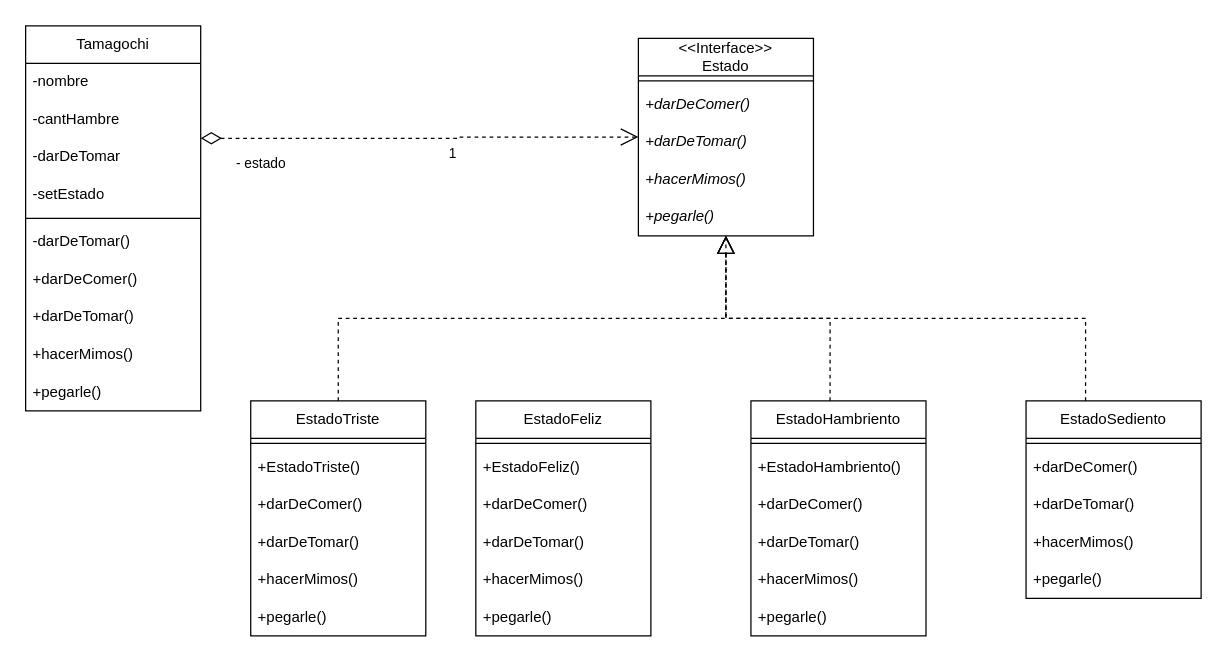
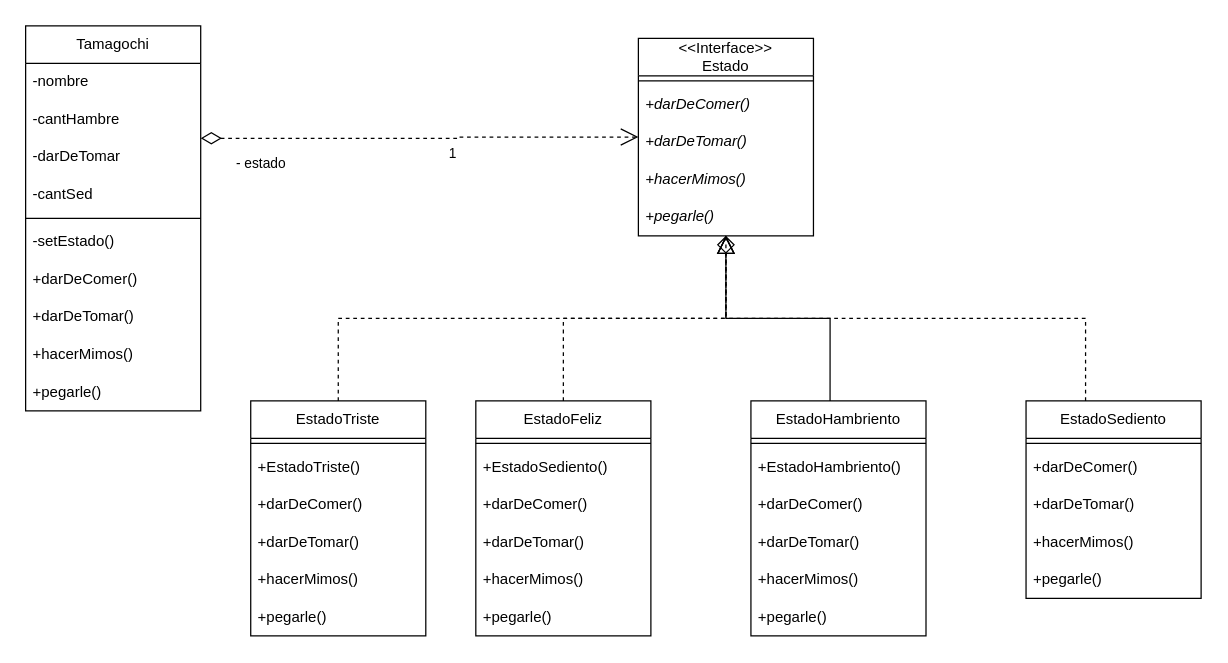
  <mxCell id="0" />
  <mxCell id="1" parent="0" />
  <mxCell id="2" value="&lt;div&gt;&amp;lt;&amp;lt;Interface&amp;gt;&amp;gt;&lt;/div&gt;Estado" style="swimlane;fontStyle=0;childLayout=stackLayout;horizontal=1;startSize=30;horizontalStack=0;resizeParent=1;resizeParentMax=0;resizeLast=0;collapsible=1;marginBottom=0;whiteSpace=wrap;html=1;" parent="1" vertex="1"><mxGeometry x="510" y="30" width="140" height="158" as="geometry" /></mxCell>
  <mxCell id="3" value="" style="line;strokeWidth=1;fillColor=none;align=left;verticalAlign=middle;spacingTop=-1;spacingLeft=3;spacingRight=3;rotatable=0;labelPosition=right;points=[];portConstraint=eastwest;strokeColor=inherit;" parent="2" vertex="1"><mxGeometry y="30" width="140" height="8" as="geometry" /></mxCell>
  <mxCell id="4" value="&lt;i&gt;+darDeComer()&lt;/i&gt;" style="text;strokeColor=none;fillColor=none;align=left;verticalAlign=middle;spacingLeft=4;spacingRight=4;overflow=hidden;points=[[0,0.5],[1,0.5]];portConstraint=eastwest;rotatable=0;whiteSpace=wrap;html=1;" parent="2" vertex="1"><mxGeometry y="38" width="140" height="30" as="geometry" /></mxCell>
  <mxCell id="5" value="&lt;i&gt;+darDeTomar()&lt;/i&gt;" style="text;strokeColor=none;fillColor=none;align=left;verticalAlign=middle;spacingLeft=4;spacingRight=4;overflow=hidden;points=[[0,0.5],[1,0.5]];portConstraint=eastwest;rotatable=0;whiteSpace=wrap;html=1;" parent="2" vertex="1"><mxGeometry y="68" width="140" height="30" as="geometry" /></mxCell>
  <mxCell id="6" value="&lt;i&gt;+hacerMimos()&lt;/i&gt;" style="text;strokeColor=none;fillColor=none;align=left;verticalAlign=middle;spacingLeft=4;spacingRight=4;overflow=hidden;points=[[0,0.5],[1,0.5]];portConstraint=eastwest;rotatable=0;whiteSpace=wrap;html=1;" parent="2" vertex="1"><mxGeometry y="98" width="140" height="30" as="geometry" /></mxCell>
  <mxCell id="7" value="&lt;i&gt;+pegarle()&lt;/i&gt;" style="text;strokeColor=none;fillColor=none;align=left;verticalAlign=middle;spacingLeft=4;spacingRight=4;overflow=hidden;points=[[0,0.5],[1,0.5]];portConstraint=eastwest;rotatable=0;whiteSpace=wrap;html=1;" parent="2" vertex="1"><mxGeometry y="128" width="140" height="30" as="geometry" /></mxCell>
  <mxCell id="8" value="Tamagochi" style="swimlane;fontStyle=0;childLayout=stackLayout;horizontal=1;startSize=30;horizontalStack=0;resizeParent=1;resizeParentMax=0;resizeLast=0;collapsible=1;marginBottom=0;whiteSpace=wrap;html=1;" parent="1" vertex="1"><mxGeometry x="20" y="20" width="140" height="308" as="geometry" /></mxCell>
  <mxCell id="9" value="-nombre" style="text;strokeColor=none;fillColor=none;align=left;verticalAlign=middle;spacingLeft=4;spacingRight=4;overflow=hidden;points=[[0,0.5],[1,0.5]];portConstraint=eastwest;rotatable=0;whiteSpace=wrap;html=1;" parent="8" vertex="1"><mxGeometry y="30" width="140" height="30" as="geometry" /></mxCell>
  <mxCell id="10" value="-cantHambre" style="text;strokeColor=none;fillColor=none;align=left;verticalAlign=middle;spacingLeft=4;spacingRight=4;overflow=hidden;points=[[0,0.5],[1,0.5]];portConstraint=eastwest;rotatable=0;whiteSpace=wrap;html=1;" parent="8" vertex="1"><mxGeometry y="60" width="140" height="30" as="geometry" /></mxCell>
  <mxCell id="11" value="-darDeTomar" style="text;strokeColor=none;fillColor=none;align=left;verticalAlign=middle;spacingLeft=4;spacingRight=4;overflow=hidden;points=[[0,0.5],[1,0.5]];portConstraint=eastwest;rotatable=0;whiteSpace=wrap;html=1;" parent="8" vertex="1"><mxGeometry y="90" width="140" height="30" as="geometry" /></mxCell>
- <mxCell id="12" value="-setEstado" style="text;strokeColor=none;fillColor=none;align=left;verticalAlign=middle;spacingLeft=4;spacingRight=4;overflow=hidden;points=[[0,0.5],[1,0.5]];portConstraint=eastwest;rotatable=0;whiteSpace=wrap;html=1;" parent="8" vertex="1"><mxGeometry y="120" width="140" height="30" as="geometry" /></mxCell>
+ <mxCell id="12" value="-cantSed" style="text;strokeColor=none;fillColor=none;align=left;verticalAlign=middle;spacingLeft=4;spacingRight=4;overflow=hidden;points=[[0,0.5],[1,0.5]];portConstraint=eastwest;rotatable=0;whiteSpace=wrap;html=1;" parent="8" vertex="1"><mxGeometry y="120" width="140" height="30" as="geometry" /></mxCell>
  <mxCell id="13" value="" style="line;strokeWidth=1;fillColor=none;align=left;verticalAlign=middle;spacingTop=-1;spacingLeft=3;spacingRight=3;rotatable=0;labelPosition=right;points=[];portConstraint=eastwest;strokeColor=inherit;" parent="8" vertex="1"><mxGeometry y="150" width="140" height="8" as="geometry" /></mxCell>
- <mxCell id="14" value="&lt;span style=&quot;text-align: center;&quot;&gt;-darDeTomar()&lt;/span&gt;" style="text;strokeColor=none;fillColor=none;align=left;verticalAlign=middle;spacingLeft=4;spacingRight=4;overflow=hidden;points=[[0,0.5],[1,0.5]];portConstraint=eastwest;rotatable=0;whiteSpace=wrap;html=1;" parent="8" vertex="1"><mxGeometry y="158" width="140" height="30" as="geometry" /></mxCell>
+ <mxCell id="14" value="&lt;span style=&quot;text-align: center;&quot;&gt;-setEstado()&lt;/span&gt;" style="text;strokeColor=none;fillColor=none;align=left;verticalAlign=middle;spacingLeft=4;spacingRight=4;overflow=hidden;points=[[0,0.5],[1,0.5]];portConstraint=eastwest;rotatable=0;whiteSpace=wrap;html=1;" parent="8" vertex="1"><mxGeometry y="158" width="140" height="30" as="geometry" /></mxCell>
  <mxCell id="15" value="+darDeComer()" style="text;strokeColor=none;fillColor=none;align=left;verticalAlign=middle;spacingLeft=4;spacingRight=4;overflow=hidden;points=[[0,0.5],[1,0.5]];portConstraint=eastwest;rotatable=0;whiteSpace=wrap;html=1;" parent="8" vertex="1"><mxGeometry y="188" width="140" height="30" as="geometry" /></mxCell>
  <mxCell id="16" value="+darDeTomar()" style="text;strokeColor=none;fillColor=none;align=left;verticalAlign=middle;spacingLeft=4;spacingRight=4;overflow=hidden;points=[[0,0.5],[1,0.5]];portConstraint=eastwest;rotatable=0;whiteSpace=wrap;html=1;" parent="8" vertex="1"><mxGeometry y="218" width="140" height="30" as="geometry" /></mxCell>
  <mxCell id="17" value="+hacerMimos()" style="text;strokeColor=none;fillColor=none;align=left;verticalAlign=middle;spacingLeft=4;spacingRight=4;overflow=hidden;points=[[0,0.5],[1,0.5]];portConstraint=eastwest;rotatable=0;whiteSpace=wrap;html=1;" parent="8" vertex="1"><mxGeometry y="248" width="140" height="30" as="geometry" /></mxCell>
  <mxCell id="18" value="+pegarle()" style="text;strokeColor=none;fillColor=none;align=left;verticalAlign=middle;spacingLeft=4;spacingRight=4;overflow=hidden;points=[[0,0.5],[1,0.5]];portConstraint=eastwest;rotatable=0;whiteSpace=wrap;html=1;" parent="8" vertex="1"><mxGeometry y="278" width="140" height="30" as="geometry" /></mxCell>
  <mxCell id="19" value="- estado" style="endArrow=open;html=1;endSize=12;startArrow=diamondThin;startSize=14;startFill=0;edgeStyle=orthogonalEdgeStyle;rounded=0;dashed=1;" parent="1" source="8" target="2" edge="1"><mxGeometry x="-0.725" y="-20" relative="1" as="geometry"><mxPoint x="250" y="110" as="sourcePoint" /><mxPoint x="430" y="130" as="targetPoint" /><Array as="points"><mxPoint x="365" y="110" /><mxPoint x="365" y="109" /></Array><mxPoint as="offset" /></mxGeometry></mxCell>
  <mxCell id="20" value="1" style="edgeLabel;resizable=0;html=1;align=right;verticalAlign=top;" parent="19" connectable="0" vertex="1"><mxGeometry x="1" relative="1" as="geometry"><mxPoint x="-145" as="offset" /></mxGeometry></mxCell>
  <mxCell id="21" value="&lt;div&gt;&lt;span style=&quot;background-color: initial;&quot;&gt;EstadoTriste&lt;/span&gt;&lt;br&gt;&lt;/div&gt;" style="swimlane;fontStyle=0;childLayout=stackLayout;horizontal=1;startSize=30;horizontalStack=0;resizeParent=1;resizeParentMax=0;resizeLast=0;collapsible=1;marginBottom=0;whiteSpace=wrap;html=1;" parent="1" vertex="1"><mxGeometry x="200" y="320" width="140" height="188" as="geometry" /></mxCell>
  <mxCell id="22" value="" style="line;strokeWidth=1;fillColor=none;align=left;verticalAlign=middle;spacingTop=-1;spacingLeft=3;spacingRight=3;rotatable=0;labelPosition=right;points=[];portConstraint=eastwest;strokeColor=inherit;" parent="21" vertex="1"><mxGeometry y="30" width="140" height="8" as="geometry" /></mxCell>
  <mxCell id="23" value="&lt;span style=&quot;text-align: center;&quot;&gt;+EstadoTriste()&lt;/span&gt;" style="text;strokeColor=none;fillColor=none;align=left;verticalAlign=middle;spacingLeft=4;spacingRight=4;overflow=hidden;points=[[0,0.5],[1,0.5]];portConstraint=eastwest;rotatable=0;whiteSpace=wrap;html=1;" parent="21" vertex="1"><mxGeometry y="38" width="140" height="30" as="geometry" /></mxCell>
  <mxCell id="24" value="+darDeComer()" style="text;strokeColor=none;fillColor=none;align=left;verticalAlign=middle;spacingLeft=4;spacingRight=4;overflow=hidden;points=[[0,0.5],[1,0.5]];portConstraint=eastwest;rotatable=0;whiteSpace=wrap;html=1;" parent="21" vertex="1"><mxGeometry y="68" width="140" height="30" as="geometry" /></mxCell>
  <mxCell id="25" value="+darDeTomar()" style="text;strokeColor=none;fillColor=none;align=left;verticalAlign=middle;spacingLeft=4;spacingRight=4;overflow=hidden;points=[[0,0.5],[1,0.5]];portConstraint=eastwest;rotatable=0;whiteSpace=wrap;html=1;" parent="21" vertex="1"><mxGeometry y="98" width="140" height="30" as="geometry" /></mxCell>
  <mxCell id="26" value="+hacerMimos()" style="text;strokeColor=none;fillColor=none;align=left;verticalAlign=middle;spacingLeft=4;spacingRight=4;overflow=hidden;points=[[0,0.5],[1,0.5]];portConstraint=eastwest;rotatable=0;whiteSpace=wrap;html=1;" parent="21" vertex="1"><mxGeometry y="128" width="140" height="30" as="geometry" /></mxCell>
  <mxCell id="27" value="+pegarle()" style="text;strokeColor=none;fillColor=none;align=left;verticalAlign=middle;spacingLeft=4;spacingRight=4;overflow=hidden;points=[[0,0.5],[1,0.5]];portConstraint=eastwest;rotatable=0;whiteSpace=wrap;html=1;" parent="21" vertex="1"><mxGeometry y="158" width="140" height="30" as="geometry" /></mxCell>
  <mxCell id="28" value="&lt;div&gt;&lt;span style=&quot;background-color: initial;&quot;&gt;EstadoFeliz&lt;/span&gt;&lt;br&gt;&lt;/div&gt;" style="swimlane;fontStyle=0;childLayout=stackLayout;horizontal=1;startSize=30;horizontalStack=0;resizeParent=1;resizeParentMax=0;resizeLast=0;collapsible=1;marginBottom=0;whiteSpace=wrap;html=1;" parent="1" vertex="1"><mxGeometry x="380" y="320" width="140" height="188" as="geometry" /></mxCell>
  <mxCell id="29" value="" style="line;strokeWidth=1;fillColor=none;align=left;verticalAlign=middle;spacingTop=-1;spacingLeft=3;spacingRight=3;rotatable=0;labelPosition=right;points=[];portConstraint=eastwest;strokeColor=inherit;" parent="28" vertex="1"><mxGeometry y="30" width="140" height="8" as="geometry" /></mxCell>
- <mxCell id="30" value="&lt;span style=&quot;text-align: center;&quot;&gt;+EstadoFeliz()&lt;/span&gt;" style="text;strokeColor=none;fillColor=none;align=left;verticalAlign=middle;spacingLeft=4;spacingRight=4;overflow=hidden;points=[[0,0.5],[1,0.5]];portConstraint=eastwest;rotatable=0;whiteSpace=wrap;html=1;" parent="28" vertex="1"><mxGeometry y="38" width="140" height="30" as="geometry" /></mxCell>
+ <mxCell id="30" value="&lt;span style=&quot;text-align: center;&quot;&gt;+EstadoSediento()&lt;/span&gt;" style="text;strokeColor=none;fillColor=none;align=left;verticalAlign=middle;spacingLeft=4;spacingRight=4;overflow=hidden;points=[[0,0.5],[1,0.5]];portConstraint=eastwest;rotatable=0;whiteSpace=wrap;html=1;" parent="28" vertex="1"><mxGeometry y="38" width="140" height="30" as="geometry" /></mxCell>
  <mxCell id="31" value="+darDeComer()" style="text;strokeColor=none;fillColor=none;align=left;verticalAlign=middle;spacingLeft=4;spacingRight=4;overflow=hidden;points=[[0,0.5],[1,0.5]];portConstraint=eastwest;rotatable=0;whiteSpace=wrap;html=1;" parent="28" vertex="1"><mxGeometry y="68" width="140" height="30" as="geometry" /></mxCell>
  <mxCell id="32" value="+darDeTomar()" style="text;strokeColor=none;fillColor=none;align=left;verticalAlign=middle;spacingLeft=4;spacingRight=4;overflow=hidden;points=[[0,0.5],[1,0.5]];portConstraint=eastwest;rotatable=0;whiteSpace=wrap;html=1;" parent="28" vertex="1"><mxGeometry y="98" width="140" height="30" as="geometry" /></mxCell>
  <mxCell id="33" value="+hacerMimos()" style="text;strokeColor=none;fillColor=none;align=left;verticalAlign=middle;spacingLeft=4;spacingRight=4;overflow=hidden;points=[[0,0.5],[1,0.5]];portConstraint=eastwest;rotatable=0;whiteSpace=wrap;html=1;" parent="28" vertex="1"><mxGeometry y="128" width="140" height="30" as="geometry" /></mxCell>
  <mxCell id="34" value="+pegarle()" style="text;strokeColor=none;fillColor=none;align=left;verticalAlign=middle;spacingLeft=4;spacingRight=4;overflow=hidden;points=[[0,0.5],[1,0.5]];portConstraint=eastwest;rotatable=0;whiteSpace=wrap;html=1;" parent="28" vertex="1"><mxGeometry y="158" width="140" height="30" as="geometry" /></mxCell>
  <mxCell id="35" value="&lt;div&gt;&lt;span style=&quot;background-color: initial;&quot;&gt;EstadoHambriento&lt;/span&gt;&lt;/div&gt;" style="swimlane;fontStyle=0;childLayout=stackLayout;horizontal=1;startSize=30;horizontalStack=0;resizeParent=1;resizeParentMax=0;resizeLast=0;collapsible=1;marginBottom=0;whiteSpace=wrap;html=1;" parent="1" vertex="1"><mxGeometry x="600" y="320" width="140" height="188" as="geometry" /></mxCell>
  <mxCell id="36" value="" style="line;strokeWidth=1;fillColor=none;align=left;verticalAlign=middle;spacingTop=-1;spacingLeft=3;spacingRight=3;rotatable=0;labelPosition=right;points=[];portConstraint=eastwest;strokeColor=inherit;" parent="35" vertex="1"><mxGeometry y="30" width="140" height="8" as="geometry" /></mxCell>
  <mxCell id="37" value="&lt;span style=&quot;text-align: center;&quot;&gt;+EstadoHambriento()&lt;/span&gt;" style="text;strokeColor=none;fillColor=none;align=left;verticalAlign=middle;spacingLeft=4;spacingRight=4;overflow=hidden;points=[[0,0.5],[1,0.5]];portConstraint=eastwest;rotatable=0;whiteSpace=wrap;html=1;" parent="35" vertex="1"><mxGeometry y="38" width="140" height="30" as="geometry" /></mxCell>
  <mxCell id="38" value="+darDeComer()" style="text;strokeColor=none;fillColor=none;align=left;verticalAlign=middle;spacingLeft=4;spacingRight=4;overflow=hidden;points=[[0,0.5],[1,0.5]];portConstraint=eastwest;rotatable=0;whiteSpace=wrap;html=1;" parent="35" vertex="1"><mxGeometry y="68" width="140" height="30" as="geometry" /></mxCell>
  <mxCell id="39" value="+darDeTomar()" style="text;strokeColor=none;fillColor=none;align=left;verticalAlign=middle;spacingLeft=4;spacingRight=4;overflow=hidden;points=[[0,0.5],[1,0.5]];portConstraint=eastwest;rotatable=0;whiteSpace=wrap;html=1;" parent="35" vertex="1"><mxGeometry y="98" width="140" height="30" as="geometry" /></mxCell>
  <mxCell id="40" value="+hacerMimos()" style="text;strokeColor=none;fillColor=none;align=left;verticalAlign=middle;spacingLeft=4;spacingRight=4;overflow=hidden;points=[[0,0.5],[1,0.5]];portConstraint=eastwest;rotatable=0;whiteSpace=wrap;html=1;" parent="35" vertex="1"><mxGeometry y="128" width="140" height="30" as="geometry" /></mxCell>
  <mxCell id="41" value="+pegarle()" style="text;strokeColor=none;fillColor=none;align=left;verticalAlign=middle;spacingLeft=4;spacingRight=4;overflow=hidden;points=[[0,0.5],[1,0.5]];portConstraint=eastwest;rotatable=0;whiteSpace=wrap;html=1;" parent="35" vertex="1"><mxGeometry y="158" width="140" height="30" as="geometry" /></mxCell>
  <mxCell id="42" value="&lt;div&gt;&lt;span style=&quot;background-color: initial;&quot;&gt;EstadoSediento&lt;/span&gt;&lt;/div&gt;" style="swimlane;fontStyle=0;childLayout=stackLayout;horizontal=1;startSize=30;horizontalStack=0;resizeParent=1;resizeParentMax=0;resizeLast=0;collapsible=1;marginBottom=0;whiteSpace=wrap;html=1;" parent="1" vertex="1"><mxGeometry x="820" y="320" width="140" height="158" as="geometry" /></mxCell>
  <mxCell id="43" value="" style="line;strokeWidth=1;fillColor=none;align=left;verticalAlign=middle;spacingTop=-1;spacingLeft=3;spacingRight=3;rotatable=0;labelPosition=right;points=[];portConstraint=eastwest;strokeColor=inherit;" parent="42" vertex="1"><mxGeometry y="30" width="140" height="8" as="geometry" /></mxCell>
  <mxCell id="44" value="+darDeComer()" style="text;strokeColor=none;fillColor=none;align=left;verticalAlign=middle;spacingLeft=4;spacingRight=4;overflow=hidden;points=[[0,0.5],[1,0.5]];portConstraint=eastwest;rotatable=0;whiteSpace=wrap;html=1;" parent="42" vertex="1"><mxGeometry y="38" width="140" height="30" as="geometry" /></mxCell>
  <mxCell id="45" value="+darDeTomar()" style="text;strokeColor=none;fillColor=none;align=left;verticalAlign=middle;spacingLeft=4;spacingRight=4;overflow=hidden;points=[[0,0.5],[1,0.5]];portConstraint=eastwest;rotatable=0;whiteSpace=wrap;html=1;" parent="42" vertex="1"><mxGeometry y="68" width="140" height="30" as="geometry" /></mxCell>
  <mxCell id="46" value="+hacerMimos()" style="text;strokeColor=none;fillColor=none;align=left;verticalAlign=middle;spacingLeft=4;spacingRight=4;overflow=hidden;points=[[0,0.5],[1,0.5]];portConstraint=eastwest;rotatable=0;whiteSpace=wrap;html=1;" parent="42" vertex="1"><mxGeometry y="98" width="140" height="30" as="geometry" /></mxCell>
  <mxCell id="47" value="+pegarle()" style="text;strokeColor=none;fillColor=none;align=left;verticalAlign=middle;spacingLeft=4;spacingRight=4;overflow=hidden;points=[[0,0.5],[1,0.5]];portConstraint=eastwest;rotatable=0;whiteSpace=wrap;html=1;" parent="42" vertex="1"><mxGeometry y="128" width="140" height="30" as="geometry" /></mxCell>
- <mxCell id="48" value="" style="endArrow=block;dashed=1;endFill=0;endSize=12;html=1;rounded=0;exitX=0.452;exitY=0;exitDx=0;exitDy=0;exitPerimeter=0;edgeStyle=orthogonalEdgeStyle;" parent="1" source="35" target="2" edge="1"><mxGeometry width="160" relative="1" as="geometry"><mxPoint x="610" y="300" as="sourcePoint" /><mxPoint x="770" y="300" as="targetPoint" /></mxGeometry></mxCell>
- <mxCell id="49" value="" style="endArrow=block;dashed=1;endFill=0;endSize=12;html=1;rounded=0;exitX=0.34;exitY=0;exitDx=0;exitDy=0;exitPerimeter=0;edgeStyle=orthogonalEdgeStyle;" parent="1" source="42" target="2" edge="1"><mxGeometry width="160" relative="1" as="geometry"><mxPoint x="610" y="310" as="sourcePoint" /><mxPoint x="770" y="310" as="targetPoint" /></mxGeometry></mxCell>
+ <mxCell id="48" value="" style="endArrow=block;dashed=0;endFill=0;endSize=12;html=1;rounded=0;exitX=0.452;exitY=0;exitDx=0;exitDy=0;exitPerimeter=0;edgeStyle=orthogonalEdgeStyle;" parent="1" source="35" target="2" edge="1"><mxGeometry width="160" relative="1" as="geometry"><mxPoint x="610" y="300" as="sourcePoint" /><mxPoint x="770" y="300" as="targetPoint" /></mxGeometry></mxCell>
+ <mxCell id="49" value="" style="endArrow=diamond;dashed=1;endFill=0;endSize=12;html=1;rounded=0;exitX=0.34;exitY=0;exitDx=0;exitDy=0;exitPerimeter=0;edgeStyle=orthogonalEdgeStyle;" parent="1" source="42" target="2" edge="1"><mxGeometry width="160" relative="1" as="geometry"><mxPoint x="610" y="310" as="sourcePoint" /><mxPoint x="770" y="310" as="targetPoint" /></mxGeometry></mxCell>
  <mxCell id="50" value="" style="endArrow=open;dashed=1;endFill=0;endSize=12;html=1;rounded=0;exitX=0.5;exitY=0;exitDx=0;exitDy=0;edgeStyle=orthogonalEdgeStyle;" parent="1" source="21" target="2" edge="1"><mxGeometry width="160" relative="1" as="geometry"><mxPoint x="340" y="238" as="sourcePoint" /><mxPoint x="500" y="238" as="targetPoint" /></mxGeometry></mxCell>
+ <mxCell id="51" value="" style="endArrow=block;dashed=1;endFill=0;endSize=12;html=1;rounded=0;exitX=0.5;exitY=0;exitDx=0;exitDy=0;edgeStyle=orthogonalEdgeStyle;" parent="1" source="28" target="2" edge="1"><mxGeometry width="160" relative="1" as="geometry"><mxPoint x="420" y="280" as="sourcePoint" /><mxPoint x="580" y="280" as="targetPoint" /></mxGeometry></mxCell>
